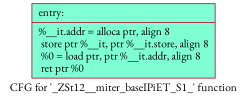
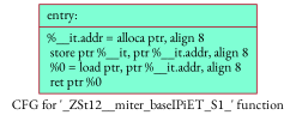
  digraph {
    label="CFG for '_ZSt12__miter_baseIPiET_S1_' function"
    fontname="EB Garamond"
-   n1 [color="#b70d28ff" fillcolor=aquamarine fontname="EB Garamond" label="{entry:\l|  %__it.addr = alloca ptr, align 8\l  store ptr %__it, ptr %__it.store, align 8\l  %0 = load ptr, ptr %__it.addr, align 8\l  ret ptr %0\l}" shape=record style=filled]
+   n1 [color="#b70d28ff" fillcolor=aquamarine fontname="EB Garamond" label="{entry:\l|  %__it.addr = alloca ptr, align 8\l  store ptr %__it, ptr %__it.addr, align 8\l  %0 = load ptr, ptr %__it.addr, align 8\l  ret ptr %0\l}" shape=record style=filled]
  }
